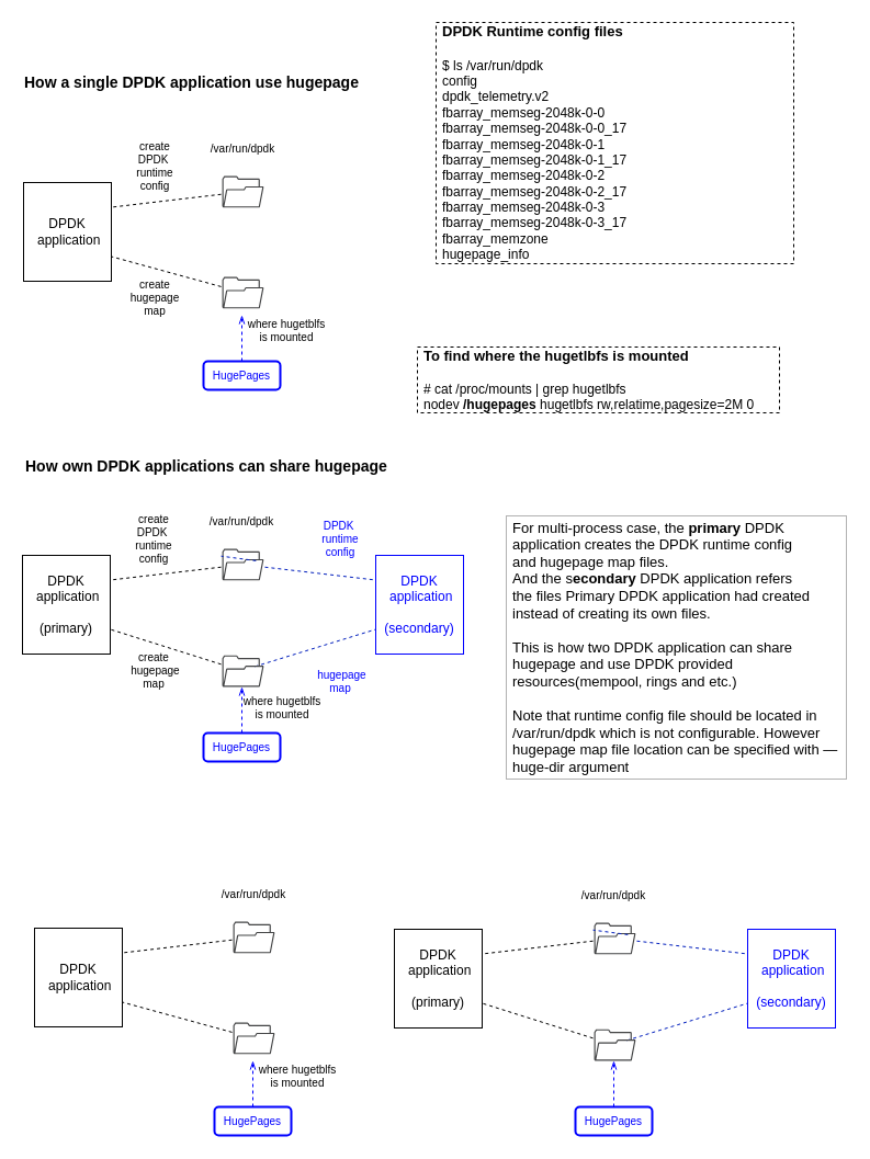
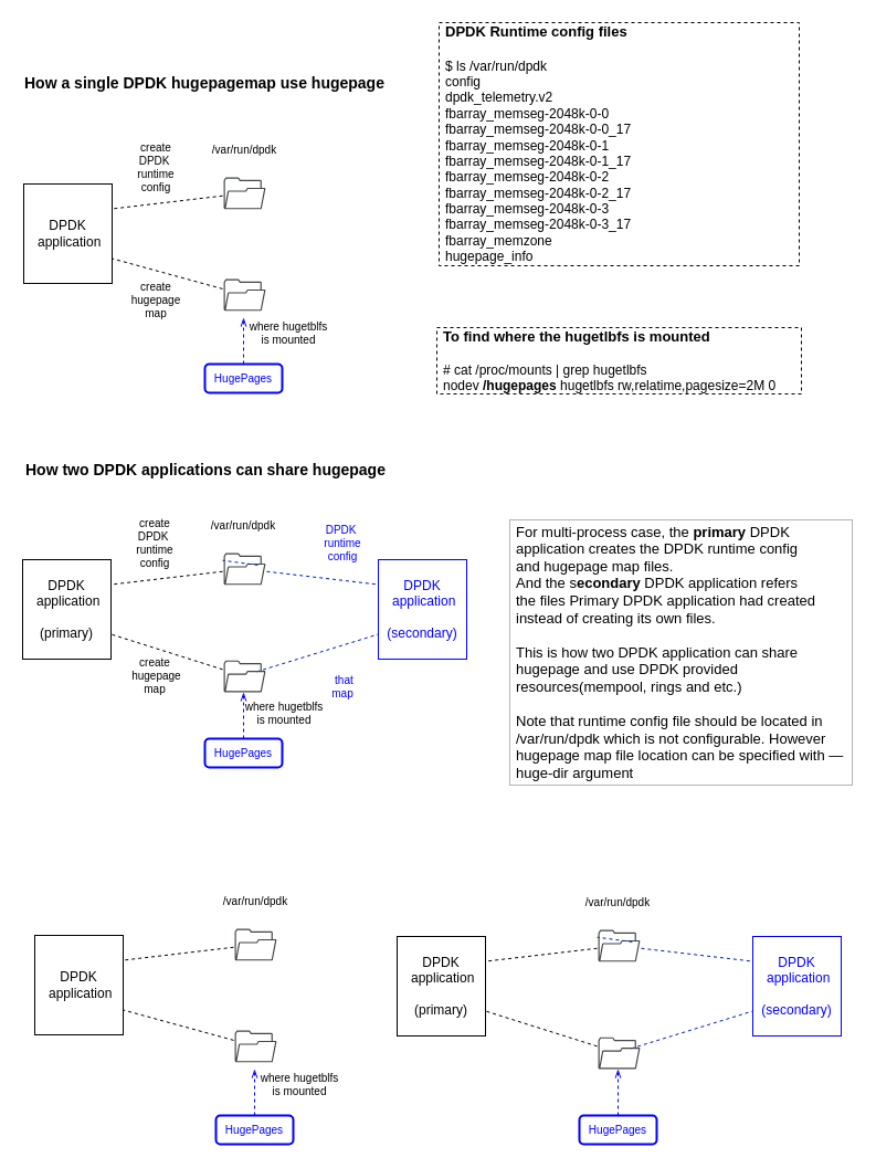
  <mxCell id="0" />
  <mxCell id="1" parent="0" />
- <mxCell id="2" value="&lt;div style=&quot;font-size: 13px&quot;&gt;&lt;b&gt;&lt;font style=&quot;font-size: 13px&quot;&gt;To find where the hugetlbfs is mounted&lt;/font&gt;&lt;/b&gt;&lt;/div&gt;&lt;div style=&quot;font-size: 13px&quot;&gt;&lt;br&gt;&lt;/div&gt;&lt;div&gt;# cat /proc/mounts | grep hugetlbfs&lt;/div&gt;&lt;div&gt;nodev &lt;b&gt;/hugepages&lt;/b&gt; hugetlbfs rw,relatime,pagesize=2M 0&amp;nbsp;&lt;/div&gt;" style="text;html=1;strokeColor=default;fillColor=none;align=left;verticalAlign=middle;whiteSpace=wrap;rounded=0;fontFamily=Helvetica;dashed=1;spacing=6;" parent="1" vertex="1"><mxGeometry x="380" y="316" width="330" height="60" as="geometry" /></mxCell>
+ <mxCell id="2" value="&lt;div style=&quot;font-size: 13px&quot;&gt;&lt;b&gt;&lt;font style=&quot;font-size: 13px&quot;&gt;To find where the hugetlbfs is mounted&lt;/font&gt;&lt;/b&gt;&lt;/div&gt;&lt;div style=&quot;font-size: 13px&quot;&gt;&lt;br&gt;&lt;/div&gt;&lt;div&gt;# cat /proc/mounts | grep hugetlbfs&lt;/div&gt;&lt;div&gt;nodev &lt;b&gt;/hugepages&lt;/b&gt; hugetlbfs rw,relatime,pagesize=2M 0&amp;nbsp;&lt;/div&gt;" style="text;html=1;strokeColor=default;fillColor=none;align=left;verticalAlign=middle;whiteSpace=wrap;rounded=0;fontFamily=Helvetica;dashed=1;spacing=6;" parent="1" vertex="1"><mxGeometry x="395" y="296" width="330" height="60" as="geometry" /></mxCell>
  <mxCell id="3" value="&lt;div style=&quot;font-size: 13px&quot;&gt;&lt;b&gt;&lt;font style=&quot;font-size: 13px&quot;&gt;DPDK Runtime config files&lt;/font&gt;&lt;/b&gt;&lt;/div&gt;&lt;div style=&quot;font-size: 13px&quot;&gt;&lt;br&gt;&lt;/div&gt;&lt;div&gt;$ ls /var/run/dpdk&lt;/div&gt;&lt;div&gt;config&lt;/div&gt;&lt;div&gt;dpdk_telemetry.v2&lt;/div&gt;&lt;div&gt;fbarray_memseg-2048k-0-0&lt;/div&gt;&lt;div&gt;fbarray_memseg-2048k-0-0_17&lt;/div&gt;&lt;div&gt;fbarray_memseg-2048k-0-1&lt;/div&gt;&lt;div&gt;fbarray_memseg-2048k-0-1_17&lt;/div&gt;&lt;div&gt;fbarray_memseg-2048k-0-2&lt;/div&gt;&lt;div&gt;fbarray_memseg-2048k-0-2_17&lt;/div&gt;&lt;div&gt;fbarray_memseg-2048k-0-3&lt;/div&gt;&lt;div&gt;fbarray_memseg-2048k-0-3_17&lt;/div&gt;&lt;div&gt;fbarray_memzone&lt;/div&gt;&lt;div&gt;hugepage_info&lt;/div&gt;" style="text;html=1;strokeColor=default;fillColor=none;align=left;verticalAlign=middle;whiteSpace=wrap;rounded=0;fontFamily=Helvetica;dashed=1;spacing=6;" parent="1" vertex="1"><mxGeometry x="397" y="20" width="326" height="220" as="geometry" /></mxCell>
- <mxCell id="4" value="How own DPDK applications can share hugepage" style="text;html=1;strokeColor=none;fillColor=none;align=left;verticalAlign=middle;whiteSpace=wrap;rounded=0;fontSize=14;fontStyle=1" parent="1" vertex="1"><mxGeometry x="21" y="410" width="360" height="30" as="geometry" /></mxCell>
- <mxCell id="5" value="How a single DPDK application use hugepage" style="text;html=1;strokeColor=none;fillColor=none;align=left;verticalAlign=middle;whiteSpace=wrap;rounded=0;fontSize=14;fontStyle=1" parent="1" vertex="1"><mxGeometry x="20" y="60" width="360" height="30" as="geometry" /></mxCell>
+ <mxCell id="4" value="How two DPDK applications can share hugepage" style="text;html=1;strokeColor=none;fillColor=none;align=left;verticalAlign=middle;whiteSpace=wrap;rounded=0;fontSize=14;fontStyle=1" parent="1" vertex="1"><mxGeometry x="21" y="410" width="360" height="30" as="geometry" /></mxCell>
+ <mxCell id="5" value="How a single DPDK hugepagemap use hugepage" style="text;html=1;strokeColor=none;fillColor=none;align=left;verticalAlign=middle;whiteSpace=wrap;rounded=0;fontSize=14;fontStyle=1" parent="1" vertex="1"><mxGeometry x="20" y="60" width="360" height="30" as="geometry" /></mxCell>
  <mxCell id="6" value="&lt;div&gt;&lt;font size=&quot;2&quot;&gt;For multi-process case, the&amp;nbsp;&lt;b&gt;primary&lt;/b&gt; DPDK application creates the DPDK runtime config and&amp;nbsp;hugepage map files.&amp;nbsp;&lt;/font&gt;&lt;/div&gt;&lt;div&gt;&lt;font size=&quot;2&quot;&gt;And the s&lt;b&gt;econdary&lt;/b&gt;&amp;nbsp;DPDK&amp;nbsp;application refers the&amp;nbsp;files Primary DPDK&amp;nbsp;application had created instead of creating its own files.&lt;/font&gt;&lt;/div&gt;&lt;div&gt;&lt;font size=&quot;2&quot;&gt;&lt;br&gt;&lt;/font&gt;&lt;/div&gt;&lt;div&gt;&lt;font size=&quot;2&quot;&gt;This is how two DPDK&amp;nbsp;application can share hugepage and use DPDK provided resources(mempool, rings and etc.)&lt;/font&gt;&lt;/div&gt;&lt;div&gt;&lt;font size=&quot;2&quot;&gt;&lt;br&gt;&lt;/font&gt;&lt;/div&gt;&lt;div&gt;&lt;font size=&quot;2&quot;&gt;Note that runtime config file should be located in /var/run/dpdk which is not configurable. However hugepage map file location can be specified with —huge-dir argument&lt;/font&gt;&lt;/div&gt;" style="text;html=1;strokeColor=#666666;fillColor=none;align=left;verticalAlign=middle;whiteSpace=wrap;rounded=0;fontFamily=Helvetica;dashed=1;spacing=6;dashPattern=1 1;" parent="1" vertex="1"><mxGeometry x="461" y="470" width="310" height="240" as="geometry" /></mxCell>
  <mxCell id="7" value="" style="group" parent="1" vertex="1" connectable="0"><mxGeometry x="21" y="120" width="280" height="235" as="geometry" /></mxCell>
  <mxCell id="8" value="" style="edgeStyle=orthogonalEdgeStyle;rounded=0;orthogonalLoop=1;jettySize=auto;html=1;dashed=1;fontSize=10;fontColor=#0000FF;strokeWidth=1;endArrow=openThin;endFill=0;strokeColor=#0000FF;" parent="7" source="9" edge="1"><mxGeometry relative="1" as="geometry"><mxPoint x="199" y="167.0" as="targetPoint" /></mxGeometry></mxCell>
  <mxCell id="9" value="HugePages" style="rounded=1;whiteSpace=wrap;html=1;fontSize=10;fontColor=#0000FF;strokeColor=#0000FF;strokeWidth=2;fillColor=none;" parent="7" vertex="1"><mxGeometry x="164" y="209" width="70" height="26" as="geometry" /></mxCell>
  <mxCell id="10" value="DPDK &amp;nbsp;application" style="rounded=0;whiteSpace=wrap;html=1;" parent="7" vertex="1"><mxGeometry y="46" width="80" height="90" as="geometry" /></mxCell>
  <mxCell id="11" value="where hugetblfs is mounted" style="text;html=1;strokeColor=none;fillColor=none;align=center;verticalAlign=middle;whiteSpace=wrap;rounded=0;fontSize=10;" parent="7" vertex="1"><mxGeometry x="200" y="166" width="80" height="30" as="geometry" /></mxCell>
  <mxCell id="12" value="create DPDK&amp;nbsp;&lt;br style=&quot;font-size: 10px;&quot;&gt;runtime&lt;br style=&quot;font-size: 10px;&quot;&gt;config" style="text;html=1;strokeColor=none;fillColor=none;align=center;verticalAlign=middle;whiteSpace=wrap;rounded=0;fontSize=10;" parent="7" vertex="1"><mxGeometry x="90" y="16" width="60" height="30" as="geometry" /></mxCell>
  <mxCell id="13" value="" style="endArrow=none;html=1;rounded=0;endFill=0;startArrow=none;startFill=0;entryX=1;entryY=0.75;entryDx=0;entryDy=0;dashed=1;" parent="7" source="17" target="10" edge="1"><mxGeometry width="50" height="50" relative="1" as="geometry"><mxPoint x="187.16" y="141.866" as="sourcePoint" /><mxPoint x="100" y="86" as="targetPoint" /></mxGeometry></mxCell>
  <mxCell id="14" value="" style="endArrow=none;html=1;rounded=0;entryX=1;entryY=0.25;entryDx=0;entryDy=0;startArrow=none;startFill=0;dashed=1;endFill=0;" parent="7" source="18" target="10" edge="1"><mxGeometry width="50" height="50" relative="1" as="geometry"><mxPoint x="188.16" y="50.924" as="sourcePoint" /><mxPoint x="230" y="26" as="targetPoint" /></mxGeometry></mxCell>
  <mxCell id="15" value="/var/run/dpdk" style="text;html=1;strokeColor=none;fillColor=none;align=center;verticalAlign=middle;whiteSpace=wrap;rounded=0;fontSize=10;" parent="7" vertex="1"><mxGeometry x="170" width="60" height="30" as="geometry" /></mxCell>
  <mxCell id="16" value="create hugepage&lt;br style=&quot;font-size: 10px;&quot;&gt;map" style="text;html=1;strokeColor=none;fillColor=none;align=center;verticalAlign=middle;whiteSpace=wrap;rounded=0;fontSize=10;" parent="7" vertex="1"><mxGeometry x="90" y="136" width="60" height="30" as="geometry" /></mxCell>
  <mxCell id="17" value="" style="sketch=0;pointerEvents=1;shadow=0;dashed=0;html=1;strokeColor=none;fillColor=#434445;aspect=fixed;labelPosition=center;verticalLabelPosition=bottom;verticalAlign=top;align=center;outlineConnect=0;shape=mxgraph.vvd.folder;rounded=1;glass=0;fontFamily=Courier New;fontSize=12;fontColor=#000000;strokeWidth=4;perimeterSpacing=1;" parent="7" vertex="1"><mxGeometry x="181.055" y="132.0" width="37.89" height="28.8" as="geometry" /></mxCell>
  <mxCell id="18" value="" style="sketch=0;pointerEvents=1;shadow=0;dashed=0;html=1;strokeColor=none;fillColor=#434445;aspect=fixed;labelPosition=center;verticalLabelPosition=bottom;verticalAlign=top;align=center;outlineConnect=0;shape=mxgraph.vvd.folder;rounded=1;glass=0;fontFamily=Courier New;fontSize=12;fontColor=#000000;strokeWidth=4;perimeterSpacing=1;" parent="7" vertex="1"><mxGeometry x="181.055" y="40.0" width="37.89" height="28.8" as="geometry" /></mxCell>
  <mxCell id="19" value="" style="group" parent="1" vertex="1" connectable="0"><mxGeometry x="31" y="800" width="280" height="235" as="geometry" /></mxCell>
  <mxCell id="20" value="" style="edgeStyle=orthogonalEdgeStyle;rounded=0;orthogonalLoop=1;jettySize=auto;html=1;dashed=1;fontSize=10;fontColor=#0000FF;strokeWidth=1;endArrow=openThin;endFill=0;strokeColor=#0000FF;" parent="19" source="21" edge="1"><mxGeometry relative="1" as="geometry"><mxPoint x="199" y="167.0" as="targetPoint" /></mxGeometry></mxCell>
  <mxCell id="21" value="HugePages" style="rounded=1;whiteSpace=wrap;html=1;fontSize=10;fontColor=#0000FF;strokeColor=#0000FF;strokeWidth=2;fillColor=none;" parent="19" vertex="1"><mxGeometry x="164" y="209" width="70" height="26" as="geometry" /></mxCell>
  <mxCell id="22" value="DPDK &amp;nbsp;application" style="rounded=0;whiteSpace=wrap;html=1;" parent="19" vertex="1"><mxGeometry y="46" width="80" height="90" as="geometry" /></mxCell>
  <mxCell id="23" value="where hugetblfs is mounted" style="text;html=1;strokeColor=none;fillColor=none;align=center;verticalAlign=middle;whiteSpace=wrap;rounded=0;fontSize=10;" parent="19" vertex="1"><mxGeometry x="200" y="166" width="80" height="30" as="geometry" /></mxCell>
  <mxCell id="24" value="" style="endArrow=none;html=1;rounded=0;endFill=0;startArrow=none;startFill=0;entryX=1;entryY=0.75;entryDx=0;entryDy=0;dashed=1;" parent="19" source="27" target="22" edge="1"><mxGeometry width="50" height="50" relative="1" as="geometry"><mxPoint x="187.16" y="141.866" as="sourcePoint" /><mxPoint x="100" y="86" as="targetPoint" /></mxGeometry></mxCell>
  <mxCell id="25" value="" style="endArrow=none;html=1;rounded=0;entryX=1;entryY=0.25;entryDx=0;entryDy=0;startArrow=none;startFill=0;dashed=1;endFill=0;" parent="19" source="28" target="22" edge="1"><mxGeometry width="50" height="50" relative="1" as="geometry"><mxPoint x="188.16" y="50.924" as="sourcePoint" /><mxPoint x="230" y="26" as="targetPoint" /></mxGeometry></mxCell>
  <mxCell id="26" value="/var/run/dpdk" style="text;html=1;strokeColor=none;fillColor=none;align=center;verticalAlign=middle;whiteSpace=wrap;rounded=0;fontSize=10;" parent="19" vertex="1"><mxGeometry x="170" width="60" height="30" as="geometry" /></mxCell>
  <mxCell id="27" value="" style="sketch=0;pointerEvents=1;shadow=0;dashed=0;html=1;strokeColor=none;fillColor=#434445;aspect=fixed;labelPosition=center;verticalLabelPosition=bottom;verticalAlign=top;align=center;outlineConnect=0;shape=mxgraph.vvd.folder;rounded=1;glass=0;fontFamily=Courier New;fontSize=12;fontColor=#000000;strokeWidth=4;perimeterSpacing=1;" parent="19" vertex="1"><mxGeometry x="181.055" y="132.0" width="37.89" height="28.8" as="geometry" /></mxCell>
  <mxCell id="28" value="" style="sketch=0;pointerEvents=1;shadow=0;dashed=0;html=1;strokeColor=none;fillColor=#434445;aspect=fixed;labelPosition=center;verticalLabelPosition=bottom;verticalAlign=top;align=center;outlineConnect=0;shape=mxgraph.vvd.folder;rounded=1;glass=0;fontFamily=Courier New;fontSize=12;fontColor=#000000;strokeWidth=4;perimeterSpacing=1;" parent="19" vertex="1"><mxGeometry x="181.055" y="40.0" width="37.89" height="28.8" as="geometry" /></mxCell>
  <mxCell id="29" value="" style="group" parent="1" vertex="1" connectable="0"><mxGeometry x="20" y="460" width="402" height="234" as="geometry" /></mxCell>
  <mxCell id="30" value="DPDK &amp;nbsp;application&lt;br&gt;&lt;br&gt;(primary)" style="rounded=0;whiteSpace=wrap;html=1;" parent="29" vertex="1"><mxGeometry y="46" width="80" height="90" as="geometry" /></mxCell>
  <mxCell id="31" value="where hugetblfs is mounted" style="text;html=1;strokeColor=none;fillColor=none;align=center;verticalAlign=middle;whiteSpace=wrap;rounded=0;fontSize=10;" parent="29" vertex="1"><mxGeometry x="197" y="170" width="80" height="30" as="geometry" /></mxCell>
  <mxCell id="32" value="create DPDK&amp;nbsp;&lt;br style=&quot;font-size: 10px;&quot;&gt;runtime&lt;br style=&quot;font-size: 10px;&quot;&gt;config" style="text;html=1;strokeColor=none;fillColor=none;align=center;verticalAlign=middle;whiteSpace=wrap;rounded=0;fontSize=10;" parent="29" vertex="1"><mxGeometry x="90" y="16" width="60" height="30" as="geometry" /></mxCell>
  <mxCell id="33" value="" style="endArrow=none;html=1;rounded=0;endFill=0;startArrow=none;startFill=0;entryX=1;entryY=0.75;entryDx=0;entryDy=0;dashed=1;" parent="29" source="44" target="30" edge="1"><mxGeometry width="50" height="50" relative="1" as="geometry"><mxPoint x="188" y="140" as="sourcePoint" /><mxPoint x="100" y="86" as="targetPoint" /></mxGeometry></mxCell>
  <mxCell id="34" value="" style="endArrow=none;html=1;rounded=0;entryX=1;entryY=0.25;entryDx=0;entryDy=0;startArrow=none;startFill=0;dashed=1;endFill=0;" parent="29" source="45" target="30" edge="1"><mxGeometry width="50" height="50" relative="1" as="geometry"><mxPoint x="189.16" y="50.908" as="sourcePoint" /><mxPoint x="230" y="26" as="targetPoint" /></mxGeometry></mxCell>
  <mxCell id="35" value="/var/run/dpdk" style="text;html=1;strokeColor=none;fillColor=none;align=center;verticalAlign=middle;whiteSpace=wrap;rounded=0;fontSize=10;" parent="29" vertex="1"><mxGeometry x="170" width="60" height="30" as="geometry" /></mxCell>
  <mxCell id="36" value="create &amp;nbsp;hugepage&lt;br style=&quot;font-size: 10px;&quot;&gt;map" style="text;html=1;strokeColor=none;fillColor=none;align=center;verticalAlign=middle;whiteSpace=wrap;rounded=0;fontSize=10;" parent="29" vertex="1"><mxGeometry x="90" y="136" width="60" height="30" as="geometry" /></mxCell>
  <mxCell id="37" value="DPDK &amp;nbsp;application&lt;br&gt;&lt;br&gt;(secondary)" style="rounded=0;whiteSpace=wrap;html=1;strokeColor=#0000FF;fontColor=#0000FF;" parent="29" vertex="1"><mxGeometry x="322" y="46" width="80" height="90" as="geometry" /></mxCell>
  <mxCell id="38" value="" style="endArrow=none;html=1;rounded=0;entryX=0;entryY=0.25;entryDx=0;entryDy=0;startArrow=none;startFill=0;fillColor=#0050ef;strokeColor=#001DBC;dashed=1;endFill=0;" parent="29" source="45" target="37" edge="1"><mxGeometry width="50" height="50" relative="1" as="geometry"><mxPoint x="212.84" y="50.908" as="sourcePoint" /><mxPoint x="90" y="78.5" as="targetPoint" /></mxGeometry></mxCell>
  <mxCell id="39" value="" style="endArrow=none;html=1;rounded=0;endFill=0;startArrow=none;startFill=0;entryX=0;entryY=0.75;entryDx=0;entryDy=0;fillColor=#0050ef;strokeColor=#001DBC;dashed=1;" parent="29" target="37" edge="1"><mxGeometry width="50" height="50" relative="1" as="geometry"><mxPoint x="211.84" y="147.361" as="sourcePoint" /><mxPoint x="90" y="123.5" as="targetPoint" /></mxGeometry></mxCell>
- <mxCell id="40" value="&amp;nbsp;hugepage&lt;br style=&quot;font-size: 10px;&quot;&gt;map" style="text;html=1;strokeColor=none;fillColor=none;align=center;verticalAlign=middle;whiteSpace=wrap;rounded=0;fontColor=#0000FF;fontSize=10;" parent="29" vertex="1"><mxGeometry x="260" y="146" width="60" height="30" as="geometry" /></mxCell>
+ <mxCell id="40" value="&amp;nbsp;that&lt;br style=&quot;font-size: 10px;&quot;&gt;map" style="text;html=1;strokeColor=none;fillColor=none;align=center;verticalAlign=middle;whiteSpace=wrap;rounded=0;fontColor=#0000FF;fontSize=10;" parent="29" vertex="1"><mxGeometry x="260" y="146" width="60" height="30" as="geometry" /></mxCell>
  <mxCell id="41" value="DPDK&amp;nbsp;&lt;br style=&quot;font-size: 10px;&quot;&gt;runtime&lt;br style=&quot;font-size: 10px;&quot;&gt;config" style="text;html=1;strokeColor=none;fillColor=none;align=center;verticalAlign=middle;whiteSpace=wrap;rounded=0;fontColor=#0000FF;fontSize=10;" parent="29" vertex="1"><mxGeometry x="260" y="16" width="60" height="30" as="geometry" /></mxCell>
  <mxCell id="42" value="" style="edgeStyle=orthogonalEdgeStyle;rounded=0;orthogonalLoop=1;jettySize=auto;html=1;dashed=1;fontSize=10;fontColor=#0000FF;strokeWidth=1;endArrow=openThin;endFill=0;strokeColor=#0000FF;" parent="29" source="43" edge="1"><mxGeometry relative="1" as="geometry"><mxPoint x="200" y="166" as="targetPoint" /></mxGeometry></mxCell>
  <mxCell id="43" value="HugePages" style="rounded=1;whiteSpace=wrap;html=1;fontSize=10;fontColor=#0000FF;strokeColor=#0000FF;strokeWidth=2;fillColor=none;" parent="29" vertex="1"><mxGeometry x="165" y="208" width="70" height="26" as="geometry" /></mxCell>
  <mxCell id="44" value="" style="sketch=0;pointerEvents=1;shadow=0;dashed=0;html=1;strokeColor=none;fillColor=#434445;aspect=fixed;labelPosition=center;verticalLabelPosition=bottom;verticalAlign=top;align=center;outlineConnect=0;shape=mxgraph.vvd.folder;rounded=1;glass=0;fontFamily=Courier New;fontSize=12;fontColor=#000000;strokeWidth=4;perimeterSpacing=1;" parent="29" vertex="1"><mxGeometry x="182.055" y="137.2" width="37.89" height="28.8" as="geometry" /></mxCell>
  <mxCell id="45" value="" style="sketch=0;pointerEvents=1;shadow=0;dashed=0;html=1;strokeColor=none;fillColor=#434445;aspect=fixed;labelPosition=center;verticalLabelPosition=bottom;verticalAlign=top;align=center;outlineConnect=0;shape=mxgraph.vvd.folder;rounded=1;glass=0;fontFamily=Courier New;fontSize=12;fontColor=#000000;strokeWidth=4;perimeterSpacing=1;" parent="29" vertex="1"><mxGeometry x="182.055" y="40" width="37.89" height="28.8" as="geometry" /></mxCell>
  <mxCell id="46" value="" style="endArrow=none;html=1;rounded=0;entryX=0;entryY=0.25;entryDx=0;entryDy=0;startArrow=none;startFill=0;fillColor=#0050ef;strokeColor=#001DBC;dashed=1;endFill=0;" parent="29" target="45" edge="1"><mxGeometry width="50" height="50" relative="1" as="geometry"><mxPoint x="212.84" y="50.908" as="sourcePoint" /><mxPoint x="322" y="68.5" as="targetPoint" /></mxGeometry></mxCell>
  <mxCell id="47" value="" style="group" parent="1" vertex="1" connectable="0"><mxGeometry x="359" y="801" width="402" height="234" as="geometry" /></mxCell>
  <mxCell id="48" value="DPDK &amp;nbsp;application&lt;br&gt;&lt;br&gt;(primary)" style="rounded=0;whiteSpace=wrap;html=1;" parent="47" vertex="1"><mxGeometry y="46" width="80" height="90" as="geometry" /></mxCell>
  <mxCell id="49" value="" style="endArrow=none;html=1;rounded=0;endFill=0;startArrow=none;startFill=0;entryX=1;entryY=0.75;entryDx=0;entryDy=0;dashed=1;" parent="47" source="57" target="48" edge="1"><mxGeometry width="50" height="50" relative="1" as="geometry"><mxPoint x="188" y="140" as="sourcePoint" /><mxPoint x="100" y="86" as="targetPoint" /></mxGeometry></mxCell>
  <mxCell id="50" value="" style="endArrow=none;html=1;rounded=0;entryX=1;entryY=0.25;entryDx=0;entryDy=0;startArrow=none;startFill=0;dashed=1;endFill=0;" parent="47" source="58" target="48" edge="1"><mxGeometry width="50" height="50" relative="1" as="geometry"><mxPoint x="189.16" y="50.908" as="sourcePoint" /><mxPoint x="230" y="26" as="targetPoint" /></mxGeometry></mxCell>
  <mxCell id="51" value="/var/run/dpdk" style="text;html=1;strokeColor=none;fillColor=none;align=center;verticalAlign=middle;whiteSpace=wrap;rounded=0;fontSize=10;" parent="47" vertex="1"><mxGeometry x="170" width="60" height="30" as="geometry" /></mxCell>
  <mxCell id="52" value="DPDK &amp;nbsp;application&lt;br&gt;&lt;br&gt;(secondary)" style="rounded=0;whiteSpace=wrap;html=1;strokeColor=#0000FF;fontColor=#0000FF;" parent="47" vertex="1"><mxGeometry x="322" y="46" width="80" height="90" as="geometry" /></mxCell>
  <mxCell id="53" value="" style="endArrow=none;html=1;rounded=0;entryX=0;entryY=0.25;entryDx=0;entryDy=0;startArrow=none;startFill=0;fillColor=#0050ef;strokeColor=#001DBC;dashed=1;endFill=0;" parent="47" source="58" target="52" edge="1"><mxGeometry width="50" height="50" relative="1" as="geometry"><mxPoint x="212.84" y="50.908" as="sourcePoint" /><mxPoint x="90" y="78.5" as="targetPoint" /></mxGeometry></mxCell>
  <mxCell id="54" value="" style="endArrow=none;html=1;rounded=0;endFill=0;startArrow=none;startFill=0;entryX=0;entryY=0.75;entryDx=0;entryDy=0;fillColor=#0050ef;strokeColor=#001DBC;dashed=1;" parent="47" target="52" edge="1"><mxGeometry width="50" height="50" relative="1" as="geometry"><mxPoint x="211.84" y="147.361" as="sourcePoint" /><mxPoint x="90" y="123.5" as="targetPoint" /></mxGeometry></mxCell>
  <mxCell id="55" value="" style="edgeStyle=orthogonalEdgeStyle;rounded=0;orthogonalLoop=1;jettySize=auto;html=1;dashed=1;fontSize=10;fontColor=#0000FF;strokeWidth=1;endArrow=openThin;endFill=0;strokeColor=#0000FF;" parent="47" source="56" edge="1"><mxGeometry relative="1" as="geometry"><mxPoint x="200" y="166" as="targetPoint" /></mxGeometry></mxCell>
  <mxCell id="56" value="HugePages" style="rounded=1;whiteSpace=wrap;html=1;fontSize=10;fontColor=#0000FF;strokeColor=#0000FF;strokeWidth=2;fillColor=none;" parent="47" vertex="1"><mxGeometry x="165" y="208" width="70" height="26" as="geometry" /></mxCell>
  <mxCell id="57" value="" style="sketch=0;pointerEvents=1;shadow=0;dashed=0;html=1;strokeColor=none;fillColor=#434445;aspect=fixed;labelPosition=center;verticalLabelPosition=bottom;verticalAlign=top;align=center;outlineConnect=0;shape=mxgraph.vvd.folder;rounded=1;glass=0;fontFamily=Courier New;fontSize=12;fontColor=#000000;strokeWidth=4;perimeterSpacing=1;" parent="47" vertex="1"><mxGeometry x="182.055" y="137.2" width="37.89" height="28.8" as="geometry" /></mxCell>
  <mxCell id="58" value="" style="sketch=0;pointerEvents=1;shadow=0;dashed=0;html=1;strokeColor=none;fillColor=#434445;aspect=fixed;labelPosition=center;verticalLabelPosition=bottom;verticalAlign=top;align=center;outlineConnect=0;shape=mxgraph.vvd.folder;rounded=1;glass=0;fontFamily=Courier New;fontSize=12;fontColor=#000000;strokeWidth=4;perimeterSpacing=1;" parent="47" vertex="1"><mxGeometry x="182.055" y="40" width="37.89" height="28.8" as="geometry" /></mxCell>
  <mxCell id="59" value="" style="endArrow=none;html=1;rounded=0;entryX=0;entryY=0.25;entryDx=0;entryDy=0;startArrow=none;startFill=0;fillColor=#0050ef;strokeColor=#001DBC;dashed=1;endFill=0;" parent="47" target="58" edge="1"><mxGeometry width="50" height="50" relative="1" as="geometry"><mxPoint x="212.84" y="50.908" as="sourcePoint" /><mxPoint x="322" y="68.5" as="targetPoint" /></mxGeometry></mxCell>
